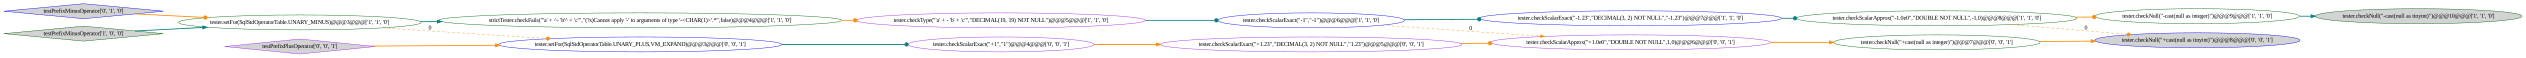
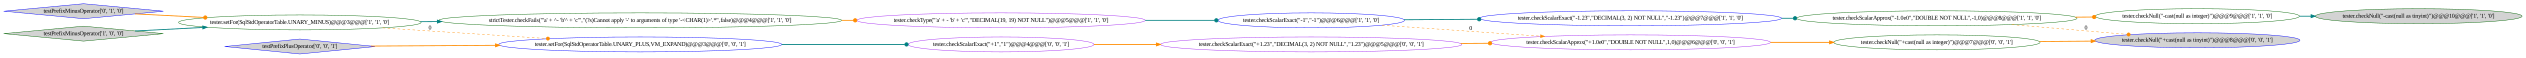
  digraph {
    rankdir=LR
    fontname="Liberation Serif"
    node [fillcolor=white shape=ellipse style=filled color=darkgreen fontname="Liberation Serif"]
    edge [style=bold color=darkorange arrowhead=dot fontname="Liberation Serif"]
    n1 [label="tester.checkNull(\"+cast(null as integer)\")@@@7@@@['0', '0', '1']"]
    n2 [fillcolor=lightgray label="tester.checkNull(\"+cast(null as tinyint)\")@@@8@@@['0', '0', '1']" color=blue]
    n3 [fillcolor=lightgray label="tester.checkNull(\"-cast(null as tinyint)\")@@@10@@@['1', '1', '0']"]
    n4 [label="tester.checkScalarExact(\"-1\",\"-1\")@@@6@@@['1', '1', '0']" color=blue]
    n5 [label="tester.checkScalarApprox(\"+1.0e0\",\"DOUBLE NOT NULL\",1,0)@@@6@@@['0', '0', '1']" color=purple]
    n6 [label="tester.checkScalarExact(\"-1.23\",\"DECIMAL(3, 2) NOT NULL\",\"-1.23\")@@@7@@@['1', '1', '0']" color=blue]
    n7 [fillcolor=lightgray label="testPrefixMinusOperator['0', '1', '0']" shape=diamond color=blue]
    n8 [label="tester.setFor(SqlStdOperatorTable.UNARY_MINUS)@@@3@@@['1', '1', '0']"]
    n9 [label="tester.checkScalarApprox(\"-1.0e0\",\"DOUBLE NOT NULL\",-1,0)@@@8@@@['1', '1', '0']"]
    n10 [label="tester.checkNull(\"-cast(null as integer)\")@@@9@@@['1', '1', '0']"]
    n11 [label="strictTester.checkFails(\"'a' + ^- 'b'^ + 'c'\",\"(?s)Cannot apply '-' to arguments of type '-<CHAR\(1\)>'.*\",false)@@@4@@@['1', '1', '0']"]
    n12 [label="tester.checkType(\"'a' + - 'b' + 'c'\",\"DECIMAL(19, 19) NOT NULL\")@@@5@@@['1', '1', '0']" color=purple]
    n13 [label="tester.setFor(SqlStdOperatorTable.UNARY_PLUS,VM_EXPAND)@@@3@@@['0', '0', '1']" color=blue]
    n14 [label="tester.checkScalarExact(\"+1\",\"1\")@@@4@@@['0', '0', '1']" color=purple]
    n15 [fillcolor=lightgray label="testPrefixMinusOperator['1', '0', '0']" shape=diamond]
    n16 [label="tester.checkScalarExact(\"+1.23\",\"DECIMAL(3, 2) NOT NULL\",\"1.23\")@@@5@@@['0', '0', '1']" color=purple]
-   n17 [fillcolor=lightgray label="testPrefixPlusOperator['0', '0', '1']" shape=diamond color=purple]
+   n17 [fillcolor=lightgray label="testPrefixPlusOperator['0', '0', '1']" shape=diamond color=blue]
    n1 -> n2 [arrowhead=normal]
    n4 -> n5 [label=0 style=dashed arrowhead=normal]
    n4 -> n6 [color=teal]
    n5 -> n1 [arrowhead=normal]
    n6 -> n9 [color=teal]
    n7 -> n8
    n8 -> n11 [color=teal arrowhead=normal]
    n8 -> n13 [label=0 style=dashed]
    n9 -> n2 [label=0 style=dashed]
    n9 -> n10
    n10 -> n3 [color=teal arrowhead=normal]
    n11 -> n12
    n12 -> n4 [color=teal]
    n13 -> n14 [color=teal]
    n14 -> n16 [arrowhead=normal]
    n15 -> n8 [color=teal arrowhead=normal]
    n16 -> n5
    n17 -> n13 [arrowhead=normal]
  }
